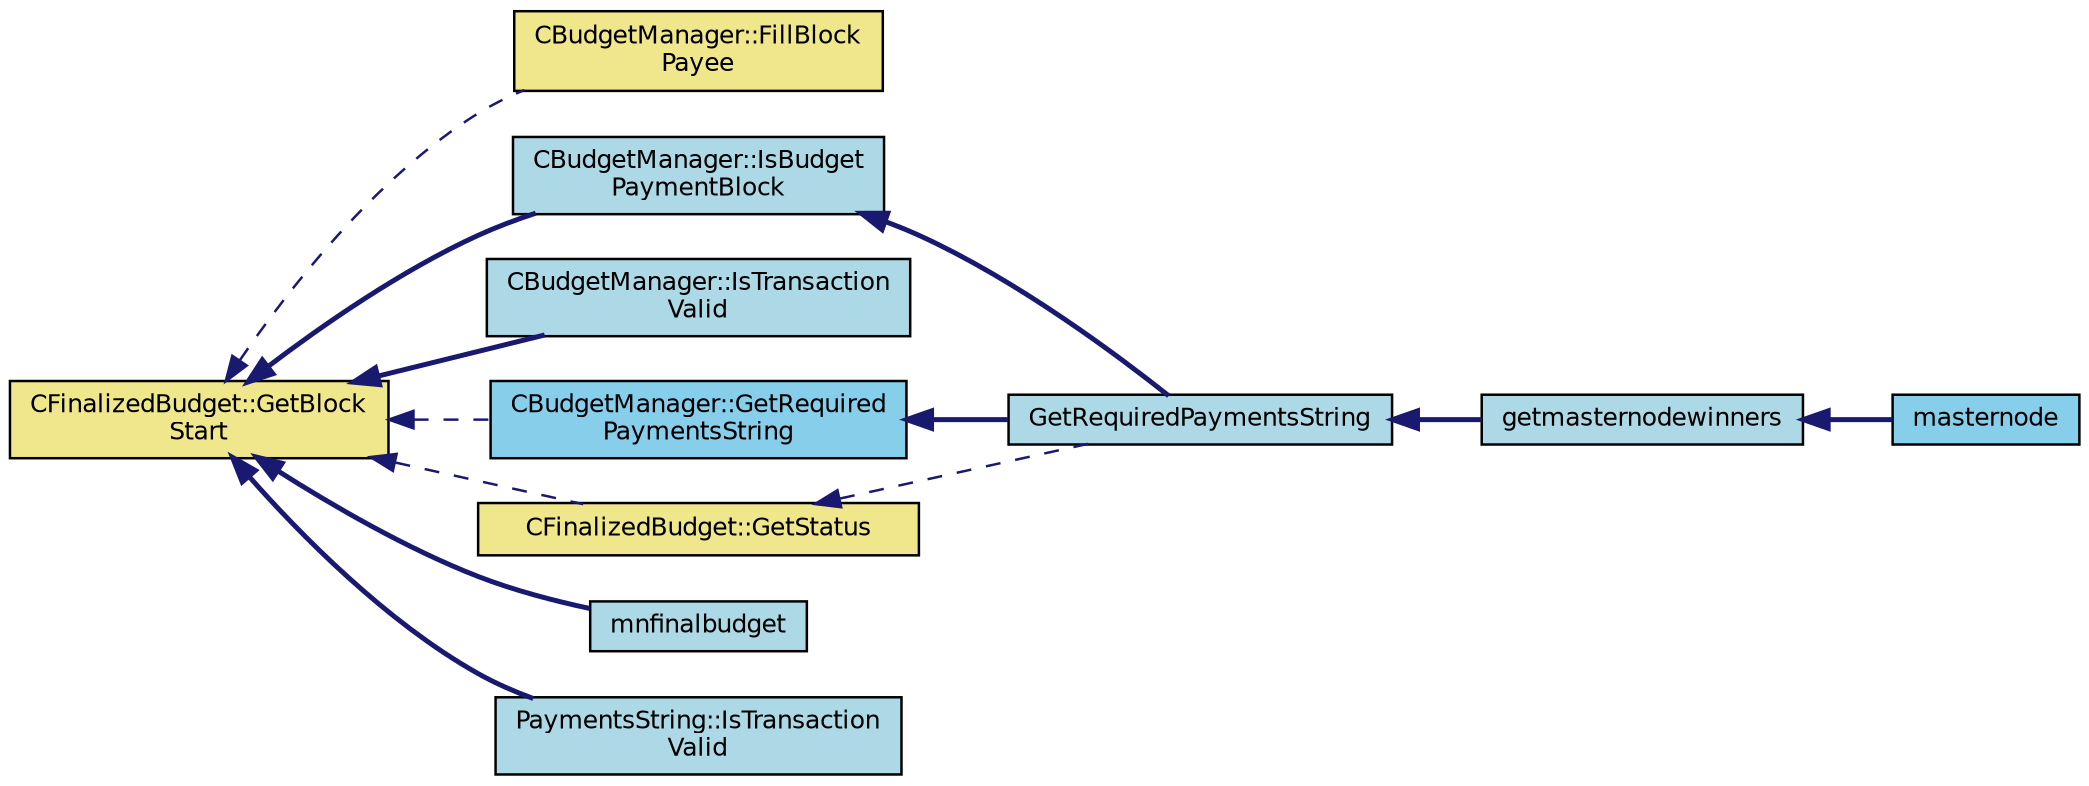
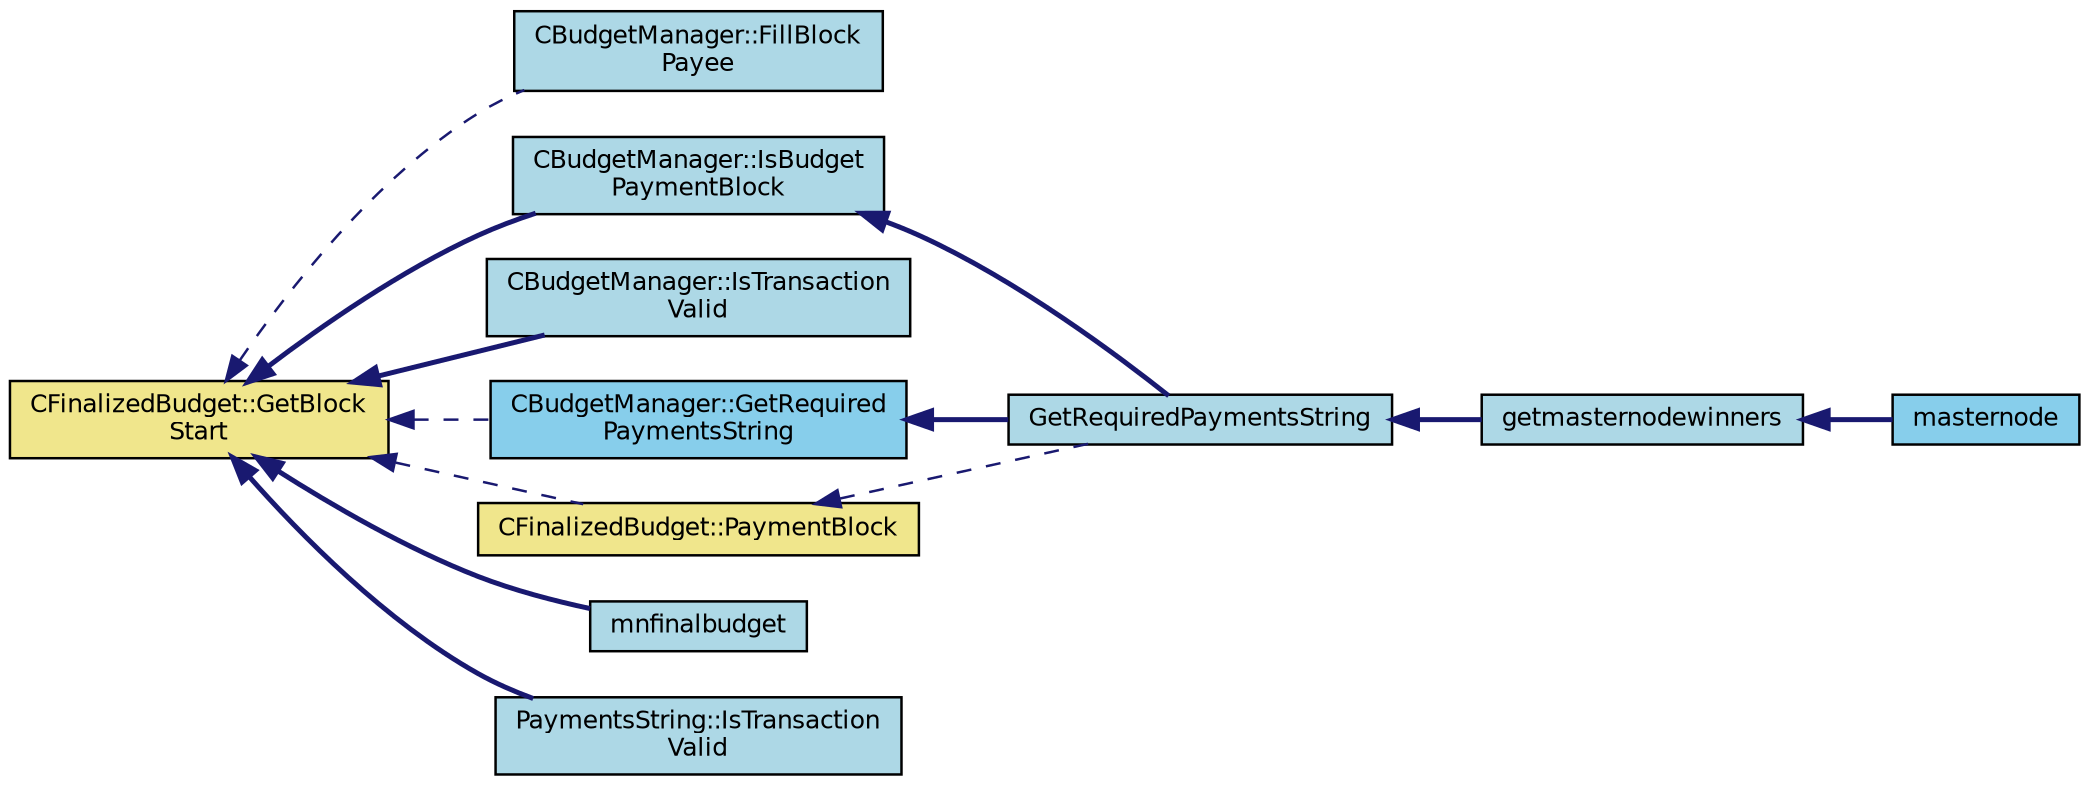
  digraph {
    rankdir=LR
    node [color=black fillcolor=lightblue fontname=Helvetica fontsize=10 shape=record style=filled]
    edge [color=midnightblue dir=back fontname=Helvetica fontsize=10 labelfontname=Helvetica labelfontsize=10 style=bold]
    n1 [fillcolor=khaki fontcolor=black height=0.2 label="CFinalizedBudget::GetBlock\lStart" width=0.4]
-   n2 [fillcolor=khaki height=0.2 label="CBudgetManager::FillBlock\lPayee" width=0.4]
+   n2 [height=0.2 label="CBudgetManager::FillBlock\lPayee" width=0.4]
    n3 [height=0.2 label="CBudgetManager::IsBudget\lPaymentBlock" width=0.4]
    n4 [height=0.2 label="CBudgetManager::IsTransaction\lValid" width=0.4]
    n5 [fillcolor=skyblue height=0.2 label="CBudgetManager::GetRequired\lPaymentsString" width=0.4]
-   n6 [fillcolor=khaki height=0.2 label="CFinalizedBudget::GetStatus" width=0.4]
+   n6 [fillcolor=khaki height=0.2 label="CFinalizedBudget::PaymentBlock" width=0.4]
    n7 [height=0.2 label=mnfinalbudget width=0.4]
    n8 [height=0.2 label="PaymentsString::IsTransaction\lValid" width=0.4]
    n9 [height=0.2 label=GetRequiredPaymentsString width=0.4]
    n10 [height=0.2 label=getmasternodewinners width=0.4]
    n11 [fillcolor=skyblue height=0.2 label=masternode width=0.4]
    n1 -> n2 [style=dashed]
    n1 -> n3
    n1 -> n4
    n1 -> n5 [style=dashed]
    n1 -> n6 [style=dashed]
    n1 -> n7
    n1 -> n8
    n3 -> n9
    n5 -> n9
    n6 -> n9 [style=dashed]
    n9 -> n10
    n10 -> n11
  }
